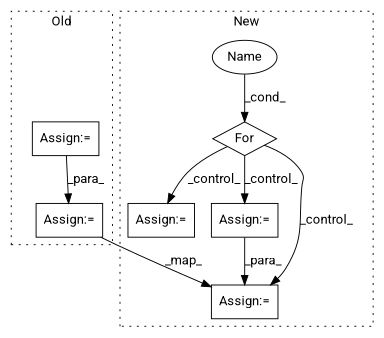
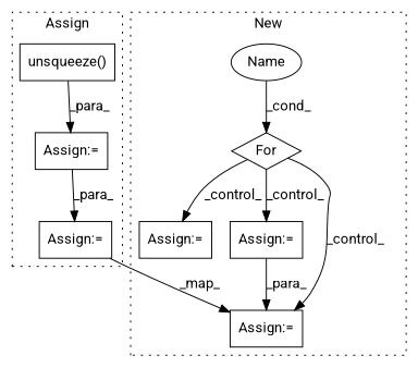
  digraph {
    fontname=Roboto
    node [a=68 fontname=Roboto l=3 shape=box]
    edge [fontname=Roboto]
+   n1 [a=75 l="25,1" label="unsqueeze()" s="1978,2004"]
    n2 [label="Assign:=" s=1975]
    n3 [label="Assign:=" s=2248]
    n4 [a=107 l="4,26" label=For s="2139,2180" shape=diamond]
    n5 [l=4 label="Assign:=" s=2766]
    n6 [a=87 l=1 label=Name s=2168 shape=ellipse]
    n7 [label="Assign:=" s=2233]
    n8 [label="Assign:=" s=2553]
    subgraph cluster_1 {
-     label=Old
+     label=Assign
      style=dotted
+     n1
      n2
      n3
    }
    subgraph cluster_2 {
      label=New
      style=dotted
      n4
      n5
      n6
      n7
      n8
    }
+   n1 -> n2 [label=_para_]
    n2 -> n3 [label=_para_]
    n3 -> n8 [label=_map_]
    n4 -> n5 [label=_control_]
    n4 -> n7 [label=_control_]
    n4 -> n8 [label=_control_]
    n6 -> n4 [label=_cond_]
    n7 -> n8 [label=_para_]
  }
